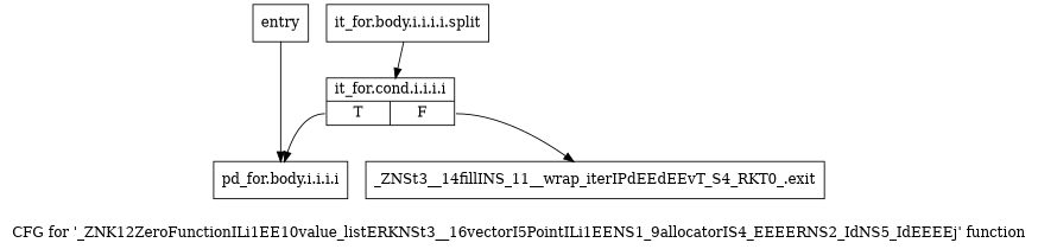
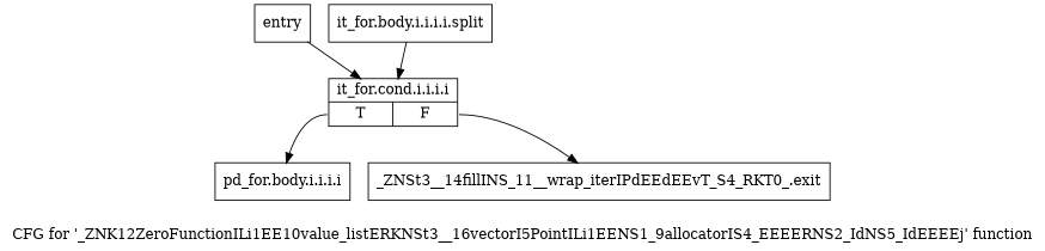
  digraph {
    label="CFG for '_ZNK12ZeroFunctionILi1EE10value_listERKNSt3__16vectorI5PointILi1EENS1_9allocatorIS4_EEEERNS2_IdNS5_IdEEEEj' function"
    node [shape=record]
    n1 [label="{entry}"]
    n2 [label="{it_for.cond.i.i.i.i|{<s0>T|<s1>F}}"]
    n3 [label="{pd_for.body.i.i.i.i}"]
    n4 [label="{_ZNSt3__14fillINS_11__wrap_iterIPdEEdEEvT_S4_RKT0_.exit}"]
    n5 [label="{it_for.body.i.i.i.i.split}"]
-   n1 -> n3
+   n1 -> n2
    n2 -> n3 [tailport=s0]
    n2 -> n4 [tailport=s1]
    n5 -> n2
  }
